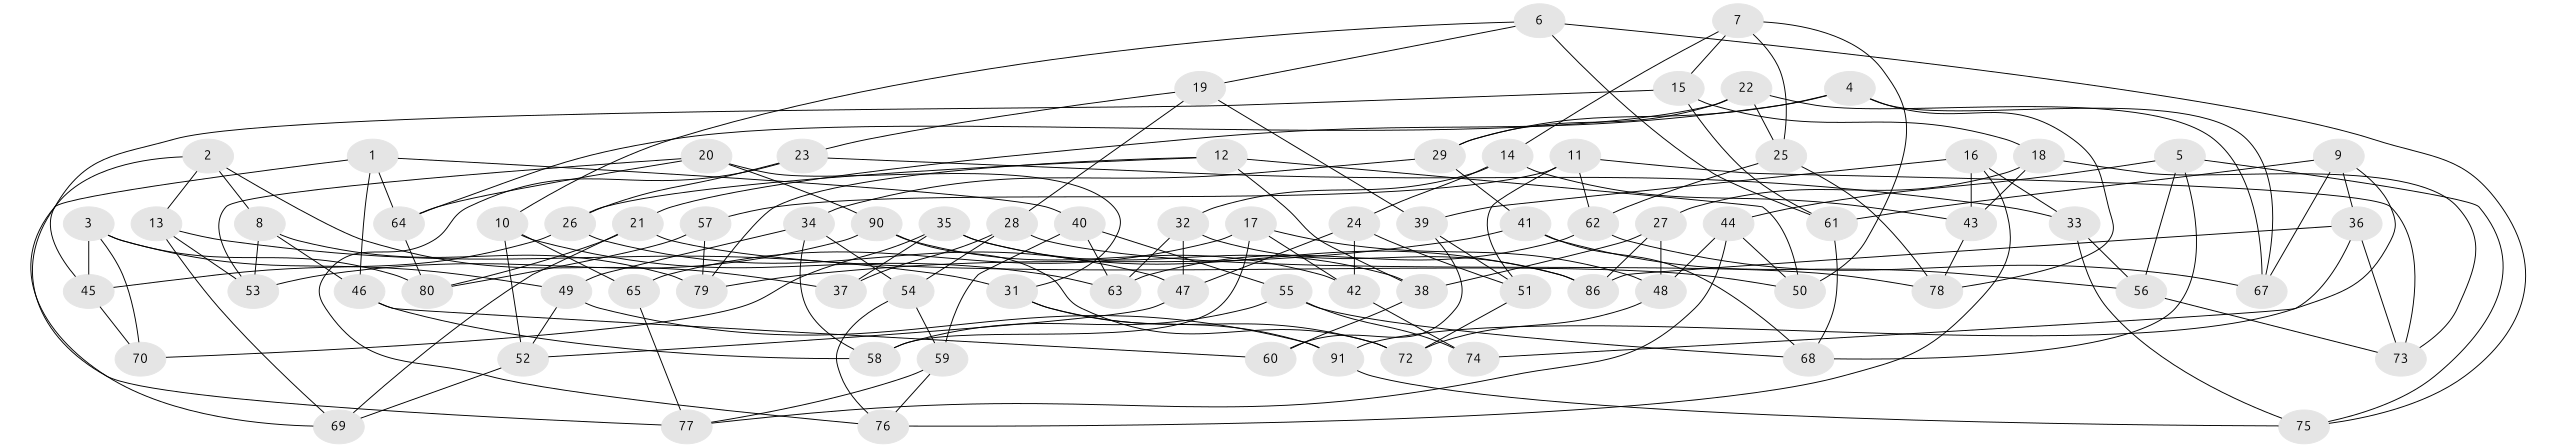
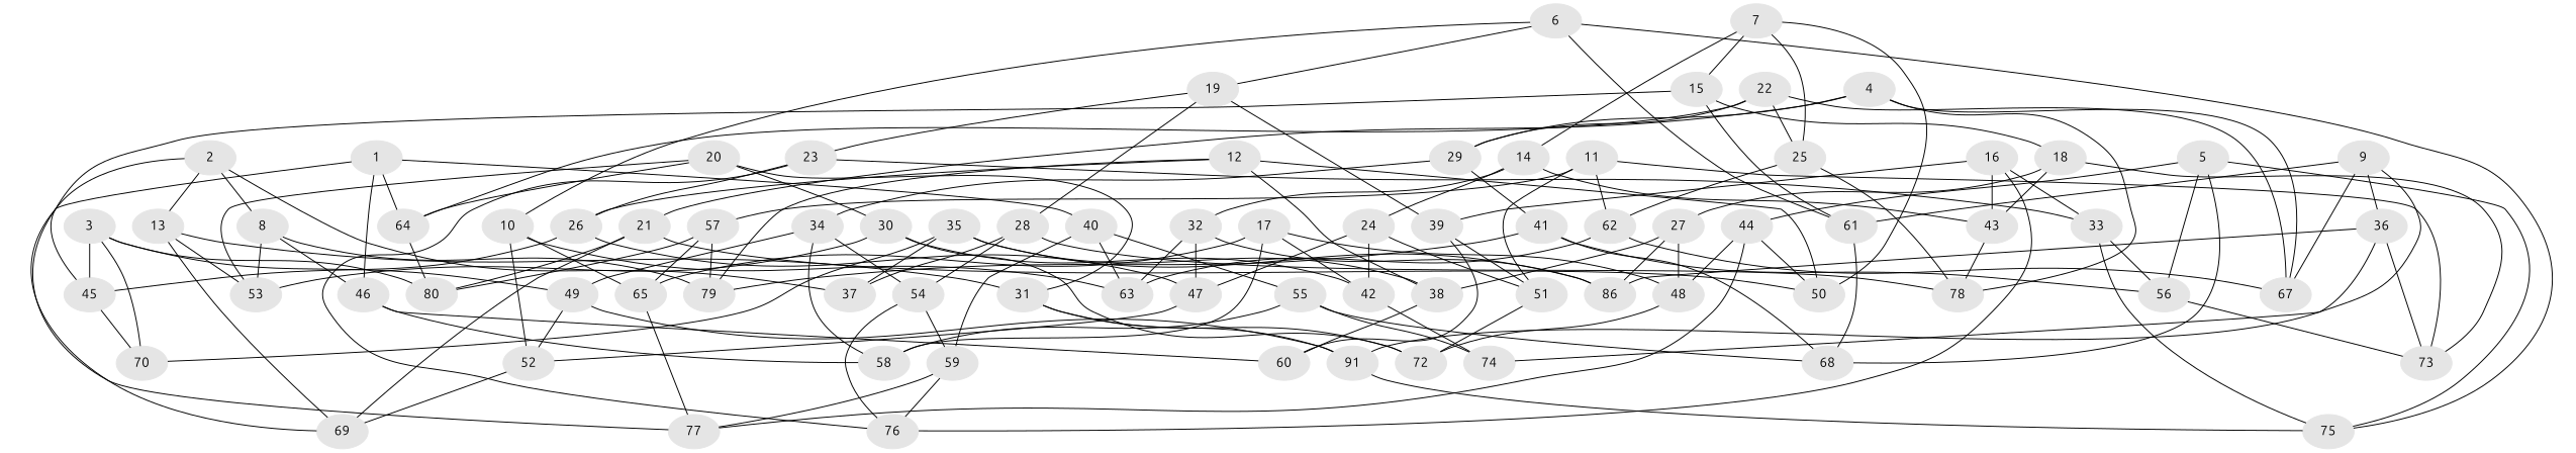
  graph {
    fontname=Ubuntu
    node [color=gray90 fontname=Ubuntu style=filled]
    edge [fontname=Ubuntu]
    1
    40
    46
    64
    69
    63
    55
    59
    58
    60
    80
    2
    8
    13
    37
    77
    53
    79
    31
    3
    45
    49
    70
    n24 [label=91]
    52
    4
    21
    29
    67
    78
    50
    34
    41
    5
    44
    56
    68
    75
    48
    73
    6
    10
    19
    61
    65
    39
    23
    28
    7
    14
    15
    25
    24
    32
    43
    18
    62
    9
    36
    n60 [label=86]
    74
    11
    51
    57
    72
    12
    26
    38
    47
    42
    27
    16
    33
    76
    17
    54
    20
-   30 [label=90]
+   30
    22
    35
    1 -- 40
    1 -- 46
    1 -- 64
    1 -- 69
    40 -- 63
    40 -- 55
    40 -- 59
    46 -- 58
    46 -- 60
    64 -- 80
    55 -- 58
    55 -- 68
    55 -- 74
    59 -- 77
    59 -- 76
    2 -- 8
    2 -- 13
    2 -- 37
    2 -- 77
    8 -- 46
    8 -- 53
    8 -- 79
    13 -- 69
    13 -- 53
    13 -- 31
    31 -- n24
    31 -- 72
    3 -- 80
    3 -- 45
    3 -- 49
    3 -- 70
    45 -- 70
    49 -- n24
    49 -- 52
    n24 -- 75
    52 -- 69
    4 -- 21
    4 -- 29
    4 -- 67
    4 -- 78
    21 -- 69
    21 -- 80
    21 -- 50
    29 -- 34
    29 -- 41
    34 -- 58
    34 -- 49
    34 -- 54
    41 -- 79
    41 -- 56
    41 -- 68
    5 -- 44
    5 -- 56
    5 -- 68
    5 -- 75
    44 -- 77
    44 -- 50
    44 -- 48
    56 -- 73
    48 -- 72
    6 -- 75
    6 -- 10
    6 -- 19
    6 -- 61
    10 -- 63
    10 -- 52
    10 -- 65
    19 -- 39
    19 -- 23
    19 -- 28
    61 -- 68
    65 -- 77
    39 -- 60
    39 -- 51
    23 -- 26
    23 -- 33
    23 -- 76
    28 -- 37
    28 -- 78
    28 -- 54
    7 -- 50
    7 -- 14
    7 -- 15
    7 -- 25
    14 -- 24
    14 -- 32
    14 -- 43
    15 -- 45
    15 -- 61
    15 -- 18
    25 -- 78
    25 -- 62
    24 -- 51
    24 -- 47
    24 -- 42
    32 -- 63
    32 -- n60
    32 -- 47
    43 -- 78
    18 -- 73
    18 -- 43
    18 -- 27
    62 -- 63
    62 -- 67
    9 -- n24
    9 -- 67
    9 -- 61
    9 -- 36
    36 -- 73
    36 -- n60
    36 -- 74
    11 -- 73
    11 -- 62
    11 -- 51
    11 -- 57
    51 -- 72
    57 -- 80
    57 -- 79
+   57 -- 65
    12 -- 79
    12 -- 50
    12 -- 26
    12 -- 38
    26 -- 45
    26 -- 47
    38 -- 60
    47 -- 52
    42 -- 74
    27 -- 48
    27 -- n60
    27 -- 38
    16 -- 39
    16 -- 43
    16 -- 33
    16 -- 76
    33 -- 56
    33 -- 75
    17 -- 58
    17 -- 48
    17 -- 65
    17 -- 42
    54 -- 59
    54 -- 76
    20 -- 64
    20 -- 53
    20 -- 31
    20 -- 30
    30 -- 53
    30 -- 72
    30 -- 42
    22 -- 64
    22 -- 29
    22 -- 67
    22 -- 25
    35 -- 37
    35 -- 70
    35 -- n60
    35 -- 38
  }
